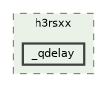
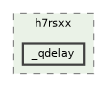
  digraph {
    compound=true
    n1 [color=grey25 fillcolor="#eaf2e7" fontname=Helvetica fontsize=10 height=0.2 label=_qdelay shape=box style="filled,bold" width=0.4]
    subgraph cluster_1 {
      bgcolor="#eaf2e7"
      fontname=Helvetica
      fontsize=10
-     label=h3rsxx
+     label=h7rsxx
      pencolor=grey50
      style="filled,dashed"
      n1
    }
  }
